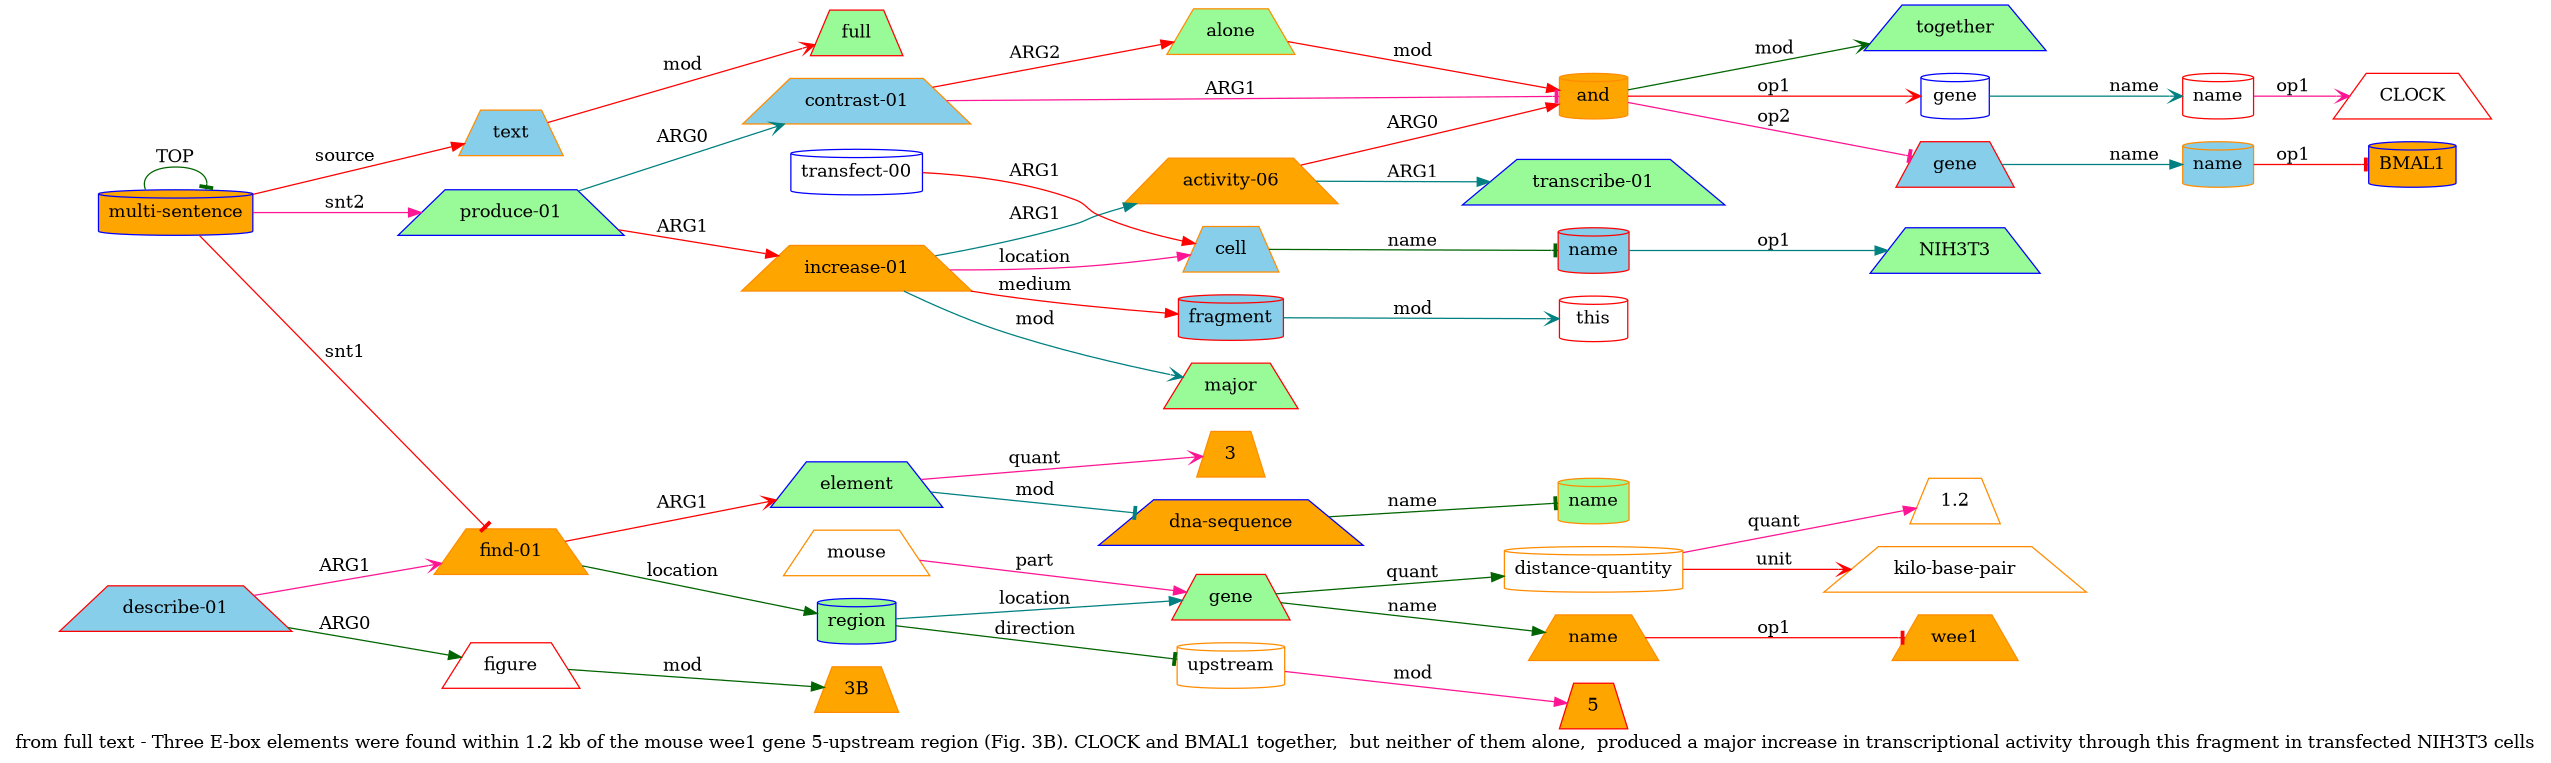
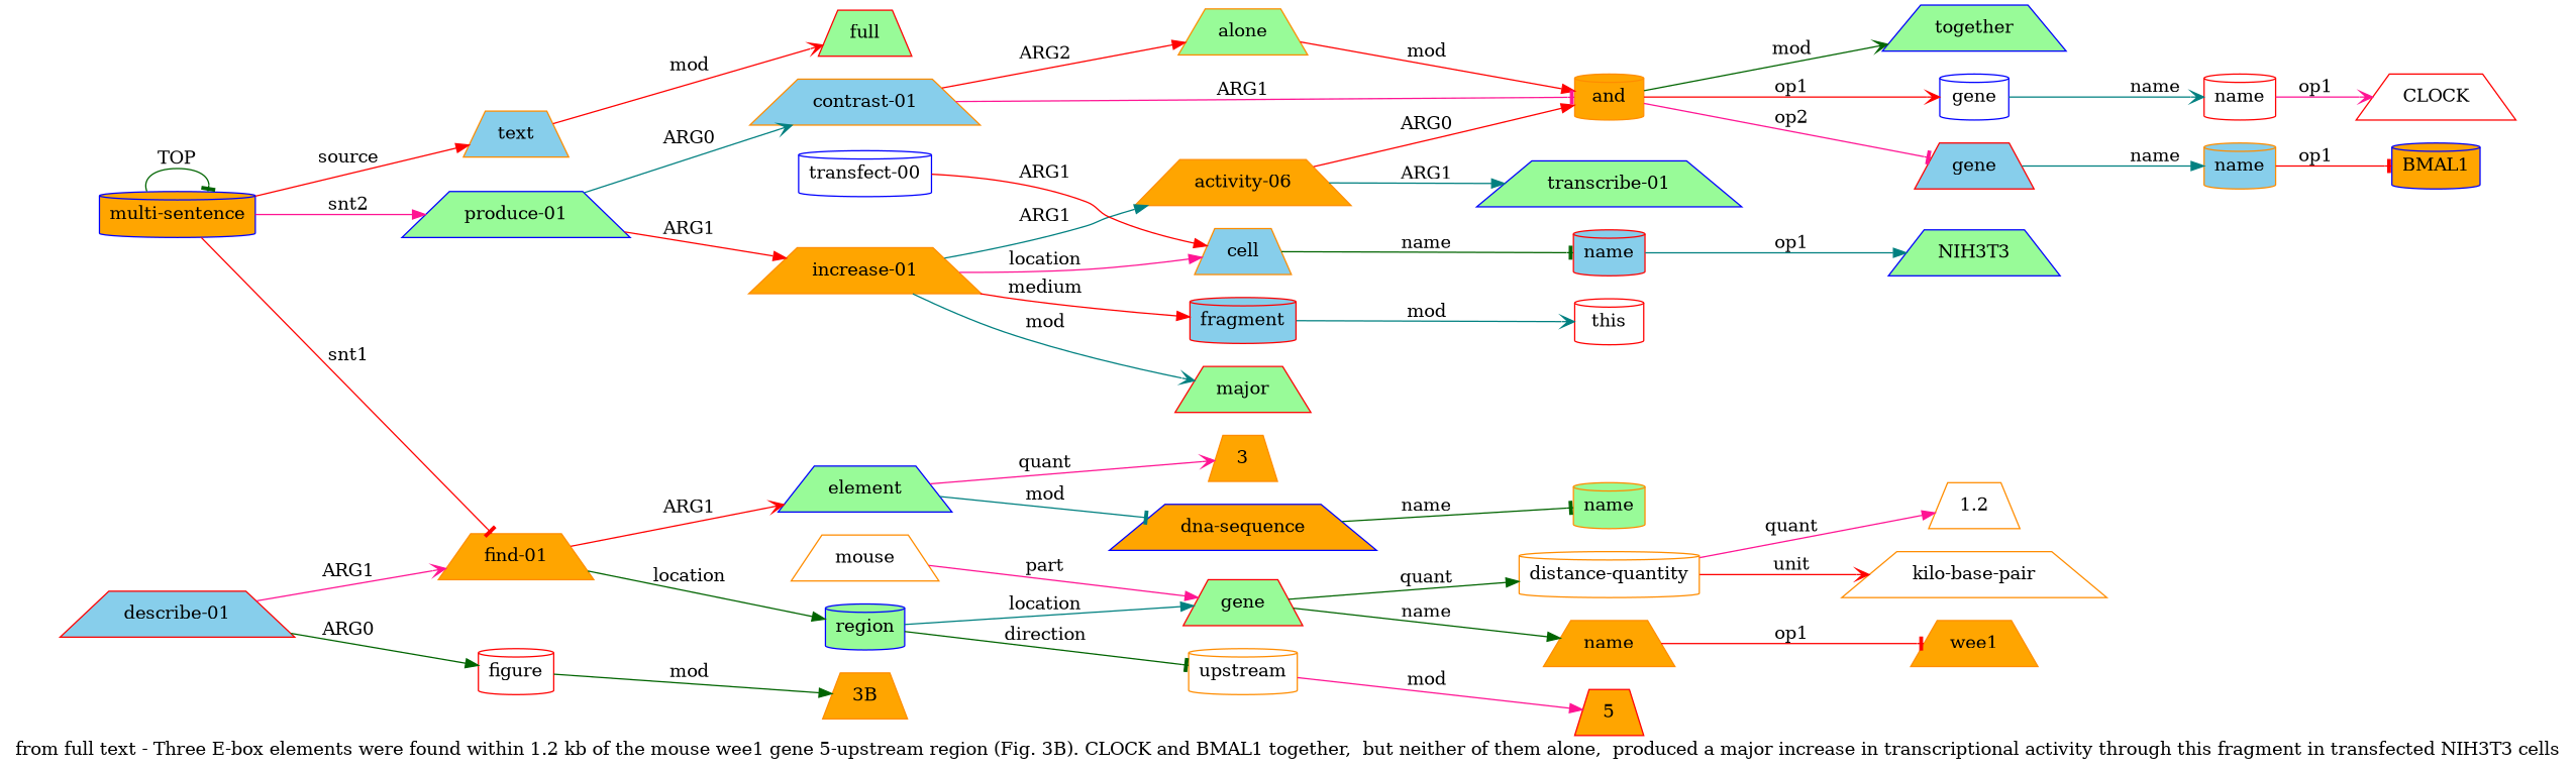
  digraph {
    label="from full text - Three E-box elements were found within 1.2 kb of the mouse wee1 gene 5-upstream region (Fig. 3B). CLOCK and BMAL1 together,  but neither of them alone,  produced a major increase in transcriptional activity through this fragment in transfected NIH3T3 cells"
    rankdir=LR
    node [color=darkorange fillcolor=orange gold_ind=-1 gold_label=name shape=trapezium style=filled test_ind=-1 test_label=name]
    edge [arrowhead=normal color=red gold_label=mod test_label=mod]
    n1 [fillcolor=skyblue gold_ind=20 label=name shape=cylinder test_ind=20]
    n2 [color=blue gold_label=BMAL1 label=BMAL1 shape=cylinder test_label=BMAL1]
    n3 [color=blue fillcolor=palegreen gold_ind=21 gold_label=together label=together test_ind=21 test_label=together]
    n4 [fillcolor=palegreen gold_ind=22 gold_label=alone label=alone test_ind=22 test_label=alone]
    n5 [gold_ind=16 gold_label=and label=and shape=cylinder test_ind=16 test_label=and]
    n6 [color=blue fillcolor=white gold_ind=17 gold_label=gene label=gene shape=cylinder test_ind=17 test_label=gene]
    n7 [color=red fillcolor=skyblue gold_ind=19 gold_label=gene label=gene test_ind=19 test_label=gene]
    n8 [color=red fillcolor=white gold_ind=18 label=name shape=cylinder test_ind=18]
    n9 [gold_ind=23 gold_label="increase-01" label="increase-01" test_ind=23 test_label="increase-01"]
    n10 [gold_ind=24 gold_label="activity-06" label="activity-06" test_ind=24 test_label="activity-06"]
    n11 [color=red fillcolor=skyblue gold_ind=26 gold_label=fragment label=fragment shape=cylinder test_ind=26 test_label=fragment]
    n12 [fillcolor=skyblue gold_ind=28 gold_label=cell label=cell test_ind=28 test_label=cell]
    n13 [color=red fillcolor=palegreen gold_ind=31 gold_label=major label=major test_ind=31 test_label=major]
    n14 [color=blue fillcolor=palegreen gold_ind=25 gold_label="transcribe-01" label="transcribe-01" test_ind=25 test_label="transcribe-01"]
    n15 [color=red fillcolor=white gold_ind=27 gold_label=this label=this shape=cylinder test_ind=27 test_label=this]
    n16 [color=red fillcolor=skyblue gold_ind=29 label=name shape=cylinder test_ind=29]
    n17 [color=blue fillcolor=palegreen gold_label=NIH3T3 label=NIH3T3 test_label=NIH3T3]
    n18 [color=blue fillcolor=white gold_ind=30 gold_label="transfect-00" label="transfect-00" shape=cylinder test_ind=30 test_label="transfect-00"]
    n19 [color=red fillcolor=palegreen gold_ind=33 gold_label=full label=full test_ind=33 test_label=full]
    n20 [color=red gold_label=5 label=5 test_label=5]
    n21 [color=red fillcolor=white gold_label=CLOCK label=CLOCK test_label=CLOCK]
    n22 [fillcolor=skyblue gold_ind=32 gold_label=text label=text test_ind=32 test_label=text]
    n23 [fillcolor=skyblue gold_ind=15 gold_label="contrast-01" label="contrast-01" test_ind=15 test_label="contrast-01"]
    n24 [color=blue fillcolor=palegreen gold_ind=14 gold_label="produce-01" label="produce-01" test_ind=14 test_label="produce-01"]
    n25 [fillcolor=white gold_ind=11 gold_label="kilo-base-pair" label="kilo-base-pair" test_ind=11 test_label="kilo-base-pair"]
    n26 [fillcolor=white gold_ind=10 gold_label="distance-quantity" label="distance-quantity" shape=cylinder test_ind=10 test_label="distance-quantity"]
    n27 [fillcolor=white gold_label=1.2 label=1.2 test_label=1.2]
-   n28 [color=red fillcolor=white gold_ind=13 gold_label=figure label=figure test_ind=13 test_label=figure]
+   n28 [color=red fillcolor=white gold_ind=13 gold_label=figure label=figure shape=cylinder test_ind=13 test_label=figure]
    n29 [gold_label="3B" label="3B" test_label="3B"]
    n30 [color=red fillcolor=skyblue gold_ind=12 gold_label="describe-01" label="describe-01" test_ind=12 test_label="describe-01"]
    n31 [gold_ind=1 gold_label="find-01" label="find-01" test_ind=1 test_label="find-01"]
    n32 [color=blue fillcolor=palegreen gold_ind=2 gold_label=element label=element test_ind=2 test_label=element]
    n33 [color=blue fillcolor=palegreen gold_ind=5 gold_label=region label=region shape=cylinder test_ind=5 test_label=region]
    n34 [gold_label=3 label=3 test_label=3]
    n35 [color=blue gold_ind=3 gold_label="dna-sequence" label="dna-sequence" test_ind=3 test_label="dna-sequence"]
    n36 [color=red fillcolor=palegreen gold_ind=7 gold_label=gene label=gene test_ind=7 test_label=gene]
    n37 [fillcolor=white gold_ind=6 gold_label=upstream label=upstream shape=cylinder test_ind=6 test_label=upstream]
    n38 [gold_label=wee1 label=wee1 test_label=wee1]
    n39 [fillcolor=palegreen gold_ind=4 label=name shape=cylinder test_ind=4]
    n40 [gold_ind=8 label=name test_ind=8]
    n41 [color=blue gold_ind=0 gold_label="multi-sentence" label="multi-sentence" shape=cylinder test_ind=0 test_label="multi-sentence"]
    n42 [fillcolor=white gold_ind=9 gold_label=mouse label=mouse test_ind=9 test_label=mouse]
    n1 -> n2 [arrowhead=tee gold_label=op1 label=op1 test_label=op1]
    n4 -> n5 [label=mod]
    n5 -> n3 [arrowhead=vee color=darkgreen label=mod]
    n5 -> n6 [arrowhead=vee gold_label=op1 label=op1 test_label=op1]
    n5 -> n7 [arrowhead=tee color=deeppink gold_label=op2 label=op2 test_label=op2]
    n6 -> n8 [arrowhead=vee color=teal gold_label=name label=name test_label=name]
    n7 -> n1 [color=teal gold_label=name label=name test_label=name]
    n8 -> n21 [arrowhead=vee color=deeppink gold_label=op1 label=op1 test_label=op1]
    n9 -> n10 [color=teal gold_label=ARG1 label=ARG1 test_label=ARG1]
    n9 -> n11 [gold_label=medium label=medium test_label=medium]
    n9 -> n12 [color=deeppink gold_label=location label=location test_label=location]
    n9 -> n13 [arrowhead=vee color=teal label=mod]
    n10 -> n5 [gold_label=ARG0 label=ARG0 test_label=ARG0]
    n10 -> n14 [color=teal gold_label=ARG1 label=ARG1 test_label=ARG1]
    n11 -> n15 [arrowhead=vee color=teal label=mod]
    n12 -> n16 [arrowhead=tee color=darkgreen gold_label=name label=name test_label=name]
    n16 -> n17 [color=teal gold_label=op1 label=op1 test_label=op1]
    n18 -> n12 [gold_label=ARG1 label=ARG1 test_label=ARG1]
    n22 -> n19 [arrowhead=vee label=mod]
    n23 -> n4 [gold_label=ARG2 label=ARG2 test_label=ARG2]
    n23 -> n5 [arrowhead=tee color=deeppink gold_label=ARG1 label=ARG1 test_label=ARG1]
    n24 -> n9 [gold_label=ARG1 label=ARG1 test_label=ARG1]
    n24 -> n23 [arrowhead=vee color=teal gold_label=ARG0 label=ARG0 test_label=ARG0]
    n26 -> n25 [arrowhead=vee gold_label=unit label=unit test_label=unit]
    n26 -> n27 [color=deeppink gold_label=quant label=quant test_label=quant]
    n28 -> n29 [color=darkgreen label=mod]
    n30 -> n28 [color=darkgreen gold_label=ARG0 label=ARG0 test_label=ARG0]
    n30 -> n31 [arrowhead=vee color=deeppink gold_label=ARG1 label=ARG1 test_label=ARG1]
    n31 -> n32 [arrowhead=vee gold_label=ARG1 label=ARG1 test_label=ARG1]
    n31 -> n33 [color=darkgreen gold_label=location label=location test_label=location]
    n32 -> n34 [arrowhead=vee color=deeppink gold_label=quant label=quant test_label=quant]
    n32 -> n35 [arrowhead=tee color=teal label=mod]
    n33 -> n36 [color=teal gold_label=location label=location test_label=location]
    n33 -> n37 [arrowhead=tee color=darkgreen gold_label=direction label=direction test_label=direction]
    n35 -> n39 [arrowhead=tee color=darkgreen gold_label=name label=name test_label=name]
    n36 -> n26 [color=darkgreen gold_label=quant label=quant test_label=quant]
    n36 -> n40 [color=darkgreen gold_label=name label=name test_label=name]
    n37 -> n20 [color=deeppink label=mod]
    n40 -> n38 [arrowhead=tee gold_label=op1 label=op1 test_label=op1]
    n41 -> n22 [gold_label=source label=source test_label=source]
    n41 -> n24 [color=deeppink gold_label=snt2 label=snt2 test_label=snt2]
    n41 -> n31 [arrowhead=tee gold_label=snt1 label=snt1 test_label=snt1]
    n41 -> n41 [arrowhead=tee color=darkgreen gold_label=TOP label=TOP test_label=TOP]
    n42 -> n36 [color=deeppink gold_label=part label=part test_label=part]
  }
